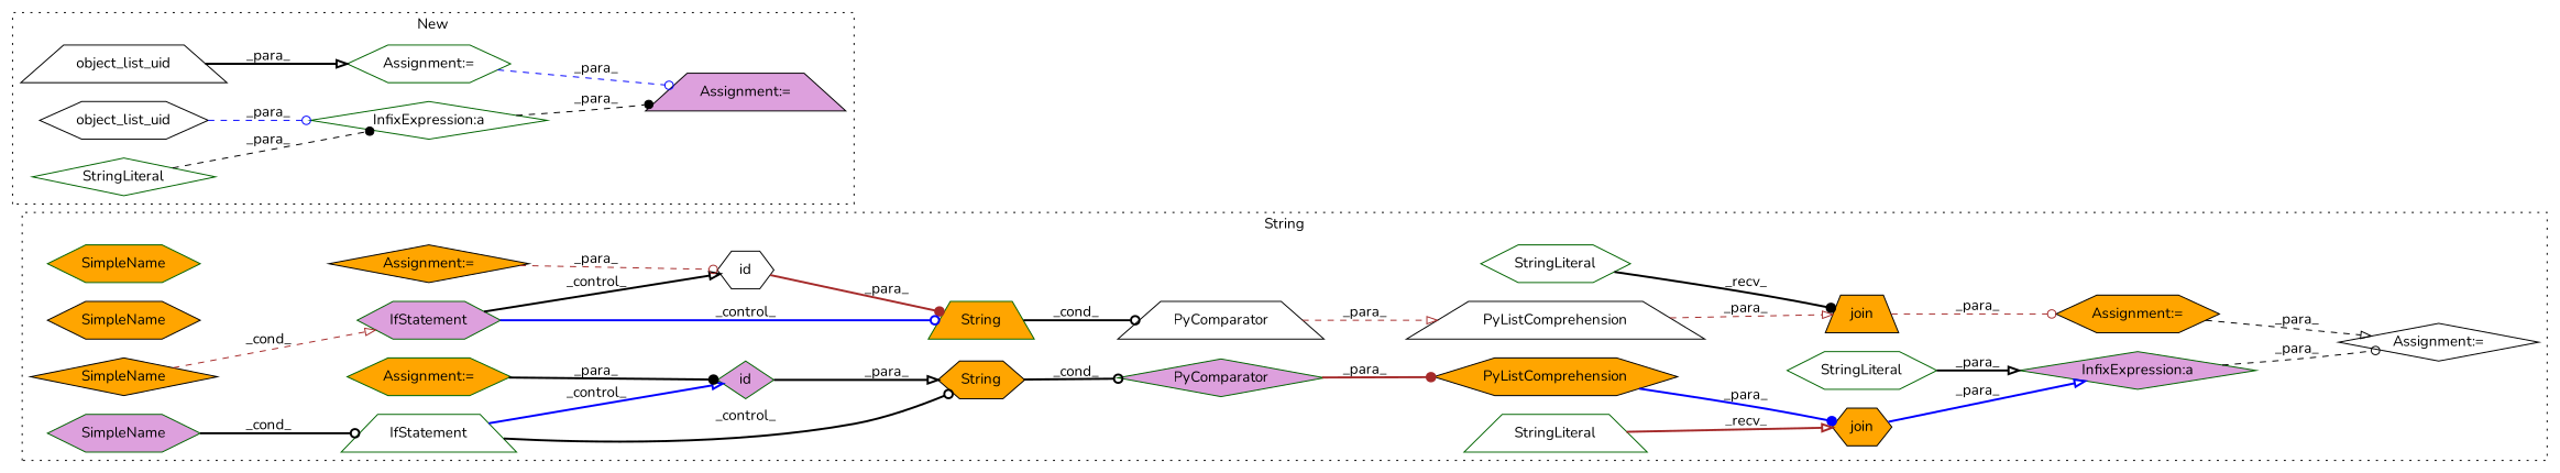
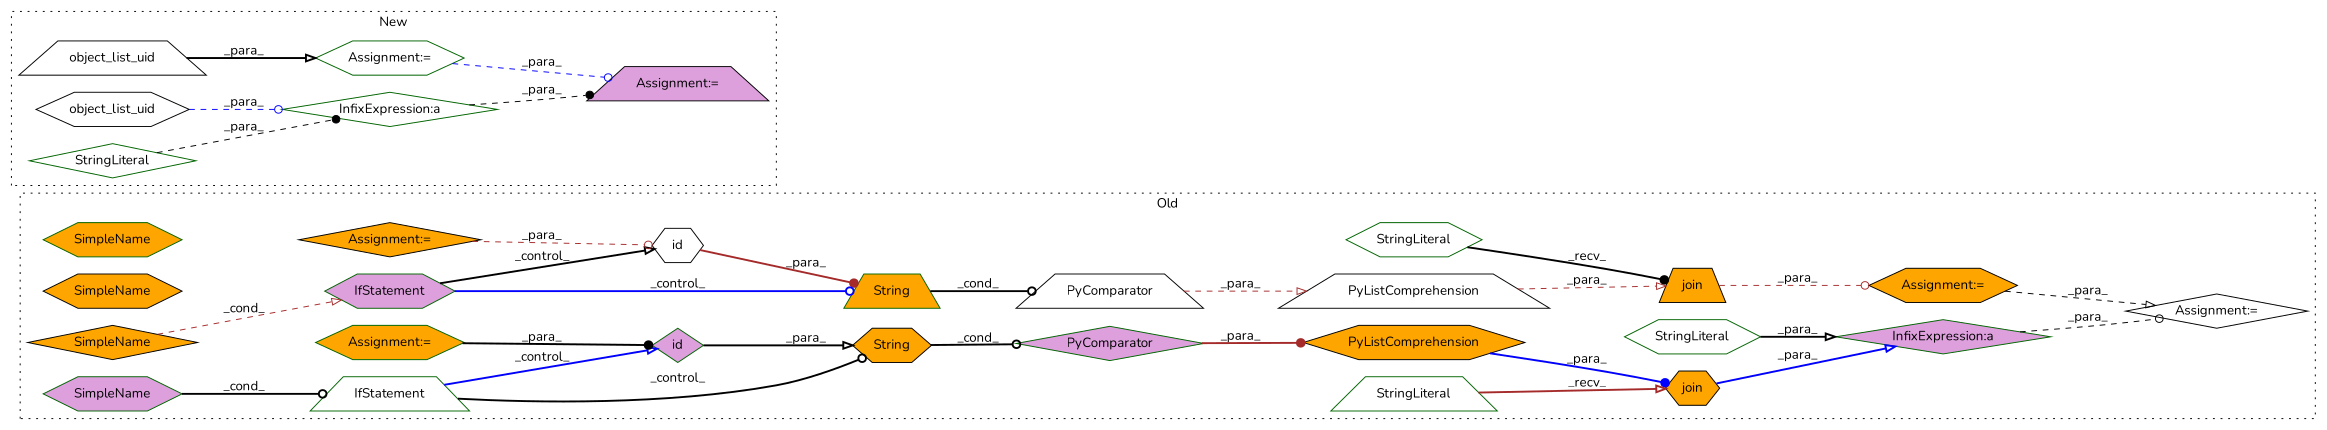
  digraph {
    rankdir=LR
    fontname=Nunito
    node [a=32 l=3 s=20208 shape=hexagon style=filled fillcolor=white color=black fontname=Nunito]
    edge [color=black style=bold arrowhead=onormal fontname=Nunito]
    n1 [l="7,1" label=String s="20137,20149" fillcolor=orange]
    n2 [l="3,1" label=id s="20004,20008"]
    n3 [a=27 label="InfixExpression:a" s=20114 shape=diamond fillcolor=plum color=darkgreen]
    n4 [l="7,1" label=String s="19997,20009" shape=trapezium fillcolor=orange color=darkgreen]
    n5 [a=113 l=21 label=PyComparator shape=diamond fillcolor=plum color=darkgreen]
    n6 [a=42 l=5 label=SimpleName s=20224 fillcolor=orange color=darkgreen]
    n7 [a=25 l=21 label=IfStatement shape=trapezium color=darkgreen]
    n8 [a=113 l=22 label=PyComparator s=20068 shape=trapezium]
    n9 [a=25 l=22 label=IfStatement s=20068 fillcolor=plum color=darkgreen]
    n10 [a=42 l=5 label=SimpleName s=20085 fillcolor=orange]
    n11 [l="16,-5" label=join s="19981,20098" shape=trapezium fillcolor=orange]
    n12 [l="3,1" label=id s="20144,20148" shape=diamond fillcolor=plum color=darkgreen]
    n13 [l="16,-5" label=join s="20121,20237" fillcolor=orange]
    n14 [a=109 l=101 label=PyListComprehension s=19997 shape=trapezium]
    n15 [a=7 l=22 label="Assignment:=" s=20068 shape=diamond fillcolor=orange]
    n16 [a=7 l=1 label="Assignment:=" s=19976 fillcolor=orange]
    n17 [a=45 label=StringLiteral s=19977 color=darkgreen]
    n18 [a=7 l=2 label="Assignment:=" s=20108 shape=diamond]
    n19 [a=7 l=21 label="Assignment:=" fillcolor=orange color=darkgreen]
    n20 [a=109 l=100 label=PyListComprehension s=20137 fillcolor=orange]
    n21 [a=45 label=StringLiteral s=20111 color=darkgreen]
    n22 [a=45 label=StringLiteral s=20117 shape=trapezium color=darkgreen]
    n23 [a=42 l=5 label=SimpleName s=20085 shape=diamond fillcolor=orange]
    n24 [a=42 l=5 label=SimpleName s=20224 fillcolor=plum color=darkgreen]
    n25 [l="16,1" label=object_list_uid s="15752,15773"]
    n26 [a=27 label="InfixExpression:a" s=15749 shape=diamond color=darkgreen]
    n27 [a=7 l=2 label="Assignment:=" s=15743 shape=trapezium fillcolor=plum]
    n28 [l="16,1" label=object_list_uid s="15705,15727" shape=trapezium]
    n29 [a=45 label=StringLiteral s=15746 shape=diamond color=darkgreen]
    n30 [a=7 l=1 label="Assignment:=" s=15704 color=darkgreen]
    subgraph cluster_1 {
-     label=String
+     label=Old
      style=dotted
      n1
      n2
      n3
      n4
      n5
      n6
      n7
      n8
      n9
      n10
      n11
      n12
      n13
      n14
      n15
      n16
      n17
      n18
      n19
      n20
      n21
      n22
      n23
      n24
    }
    subgraph cluster_2 {
      label=New
      style=dotted
      n25
      n26
      n27
      n28
      n29
      n30
    }
    n1 -> n5 [label=_cond_ arrowhead=odot]
    n2 -> n4 [label=_para_ color=brown arrowhead=dot]
    n3 -> n18 [label=_para_ style=dashed arrowhead=odot]
    n4 -> n8 [label=_cond_ arrowhead=odot]
    n5 -> n20 [label=_para_ color=brown arrowhead=dot]
    n7 -> n1 [label=_control_ arrowhead=odot]
    n7 -> n12 [label=_control_ color=blue]
    n8 -> n14 [label=_para_ color=brown style=dashed]
    n9 -> n2 [label=_control_]
    n9 -> n4 [label=_control_ color=blue arrowhead=odot]
    n11 -> n16 [label=_para_ color=brown style=dashed arrowhead=odot]
    n12 -> n1 [label=_para_]
    n13 -> n3 [label=_para_ color=blue]
    n14 -> n11 [label=_para_ color=brown style=dashed]
    n15 -> n2 [label=_para_ color=brown style=dashed arrowhead=odot]
    n16 -> n18 [label=_para_ style=dashed]
    n17 -> n11 [label=_recv_ arrowhead=dot]
    n19 -> n12 [label=_para_ arrowhead=dot]
    n20 -> n13 [label=_para_ color=blue arrowhead=dot]
    n21 -> n3 [label=_para_]
    n22 -> n13 [label=_recv_ color=brown]
    n23 -> n9 [label=_cond_ color=brown style=dashed]
    n24 -> n7 [label=_cond_ arrowhead=odot]
    n25 -> n26 [label=_para_ color=blue style=dashed arrowhead=odot]
    n26 -> n27 [label=_para_ style=dashed arrowhead=dot]
    n28 -> n30 [label=_para_]
    n29 -> n26 [label=_para_ style=dashed arrowhead=dot]
    n30 -> n27 [label=_para_ color=blue style=dashed arrowhead=odot]
  }
